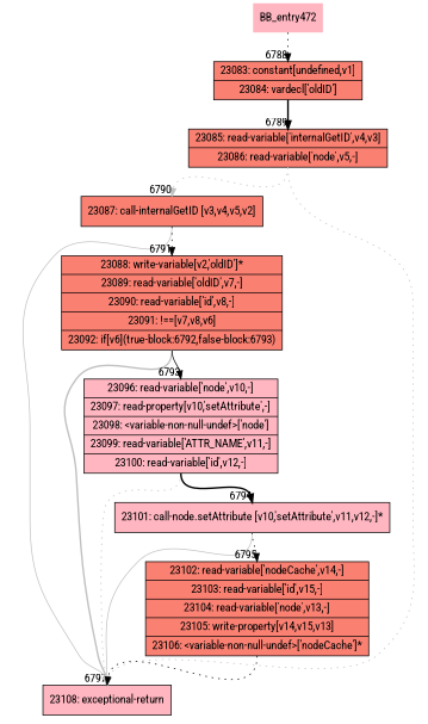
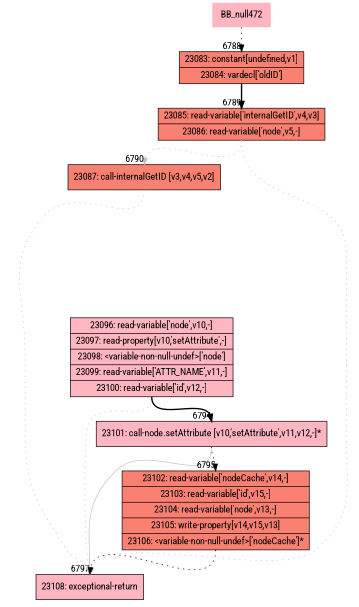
  digraph {
    fontname="Roboto Condensed"
    rankdir=TD
    node [fillcolor=salmon fontname="Roboto Condensed" shape=record style=filled]
    edge [fontname="Roboto Condensed" headport=n style=dotted tailport=s]
-   BB_entry472 [fillcolor=lightpink shape=none]
+   BB_entry472 [fillcolor=lightpink shape=none label=BB_null472]
    n2 [label="{23083: constant[undefined,v1]|23084: vardecl['oldID']}"]
    n3 [label="{23085: read-variable['internalGetID',v4,v3]|23086: read-variable['node',v5,-]}"]
    n4 [label="{23087: call-internalGetID [v3,v4,v5,v2]}"]
    n5 [fillcolor=lightpink label="{23108: exceptional-return}"]
-   n6 [label="{23088: write-variable[v2,'oldID']*|23089: read-variable['oldID',v7,-]|23090: read-variable['id',v8,-]|23091: !==[v7,v8,v6]|23092: if[v6](true-block:6792,false-block:6793)}"]
    n7 [fillcolor=lightpink label="{23096: read-variable['node',v10,-]|23097: read-property[v10,'setAttribute',-]|23098: \<variable-non-null-undef\>['node']|23099: read-variable['ATTR_NAME',v11,-]|23100: read-variable['id',v12,-]}"]
    n8 [fillcolor=lightpink label="{23101: call-node.setAttribute [v10,'setAttribute',v11,v12,-]*}"]
    n9 [label="{23102: read-variable['nodeCache',v14,-]|23103: read-variable['id',v15,-]|23104: read-variable['node',v13,-]|23105: write-property[v14,v15,v13]|23106: \<variable-non-null-undef\>['nodeCache']*}"]
    BB_entry472 -> n2 [headlabel="    6788"]
    n2 -> n3 [headlabel="      6789" style=bold]
    n3 -> n4 [color=gray headlabel="      6790"]
    n3 -> n5 [color=gray headlabel="      6797"]
-   n4 -> n5 [color=gray style=solid]
-   n4 -> n6 [headlabel="      6791"]
-   n6 -> n5 [color=gray style=bold]
-   n6 -> n7 [headlabel="      6793" style=solid]
+   n4 -> n5 [color=gray]
    n7 -> n5 [color=gray]
    n7 -> n8 [headlabel="      6794" style=bold]
    n8 -> n5 [color=gray style=solid]
    n8 -> n9 [headlabel="      6795"]
    n9 -> n5 [color=black]
  }
